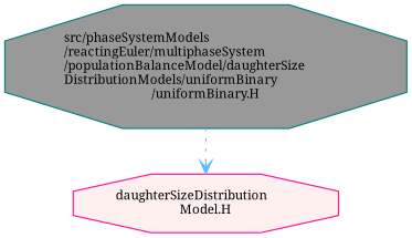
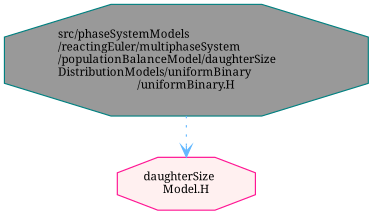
  digraph {
    fontname="Noto Serif"
    node [fontname="Noto Serif" fontsize=10 shape=octagon style=filled]
    n1 [color=teal fillcolor=grey60 fontcolor=black height=0.2 label="src/phaseSystemModels\l/reactingEuler/multiphaseSystem\l/populationBalanceModel/daughterSize\lDistributionModels/uniformBinary\l/uniformBinary.H" width=0.4]
-   n2 [color=deeppink fillcolor="#FFF0F0" height=0.2 label="daughterSizeDistribution\lModel.H" width=0.4]
+   n2 [color=deeppink fillcolor="#FFF0F0" height=0.2 label="daughterSize\lModel.H" width=0.4]
    n1 -> n2 [color=steelblue1 fontname="Noto Serif" fontsize=10 labelfontname=Helvetica labelfontsize=10 style=dotted arrowhead=vee]
  }
